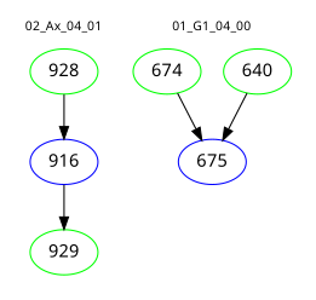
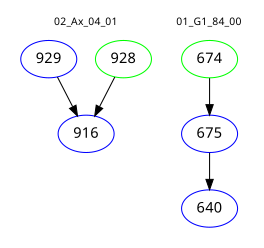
  digraph {
    fontname="Noto Sans"
    node [color=green fontname="Noto Sans"]
    edge [color=black fontname="Noto Sans"]
    n1 [color=blue label=916]
    n2 [label=928]
-   n3 [label=929]
+   n3 [color=blue label=929]
    n4 [color=blue label=675]
-   n5 [label=640]
+   n5 [color=blue label=640]
    n6 [label=674]
    subgraph cluster_1 {
      color=white
      fontsize=10
      label="02_Ax_04_01"
      n1
      n2
      n3
    }
    subgraph cluster_2 {
      color=white
      fontsize=10
-     label="01_G1_04_00"
+     label="01_G1_84_00"
      n4
      n5
      n6
    }
-   n1 -> n3
+   n3 -> n1
    n2 -> n1
-   n5 -> n4
+   n4 -> n5
    n6 -> n4
  }
